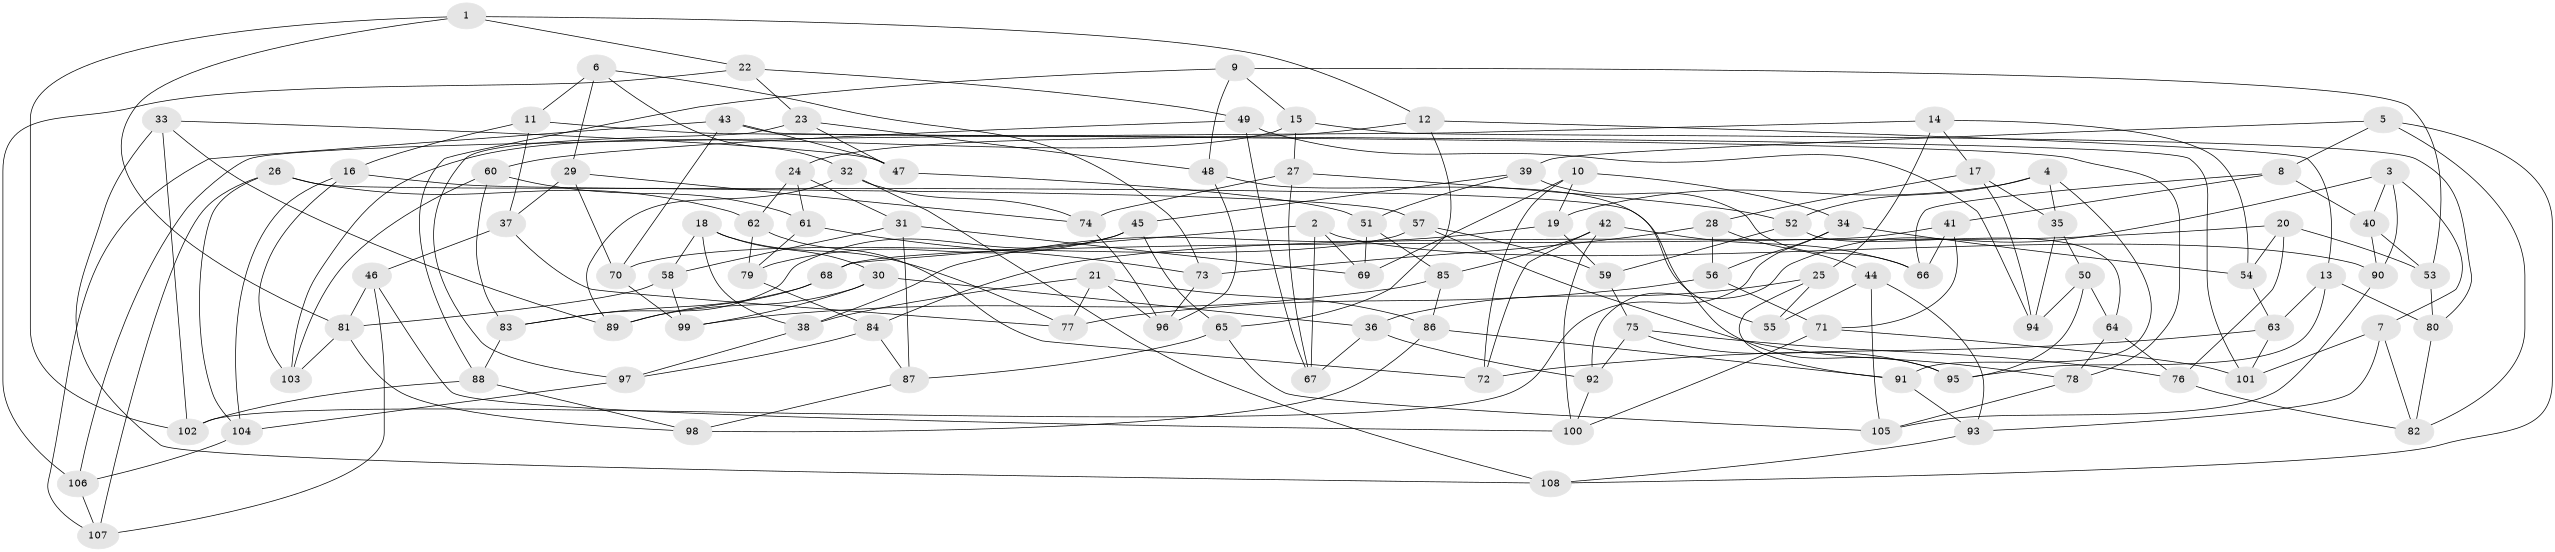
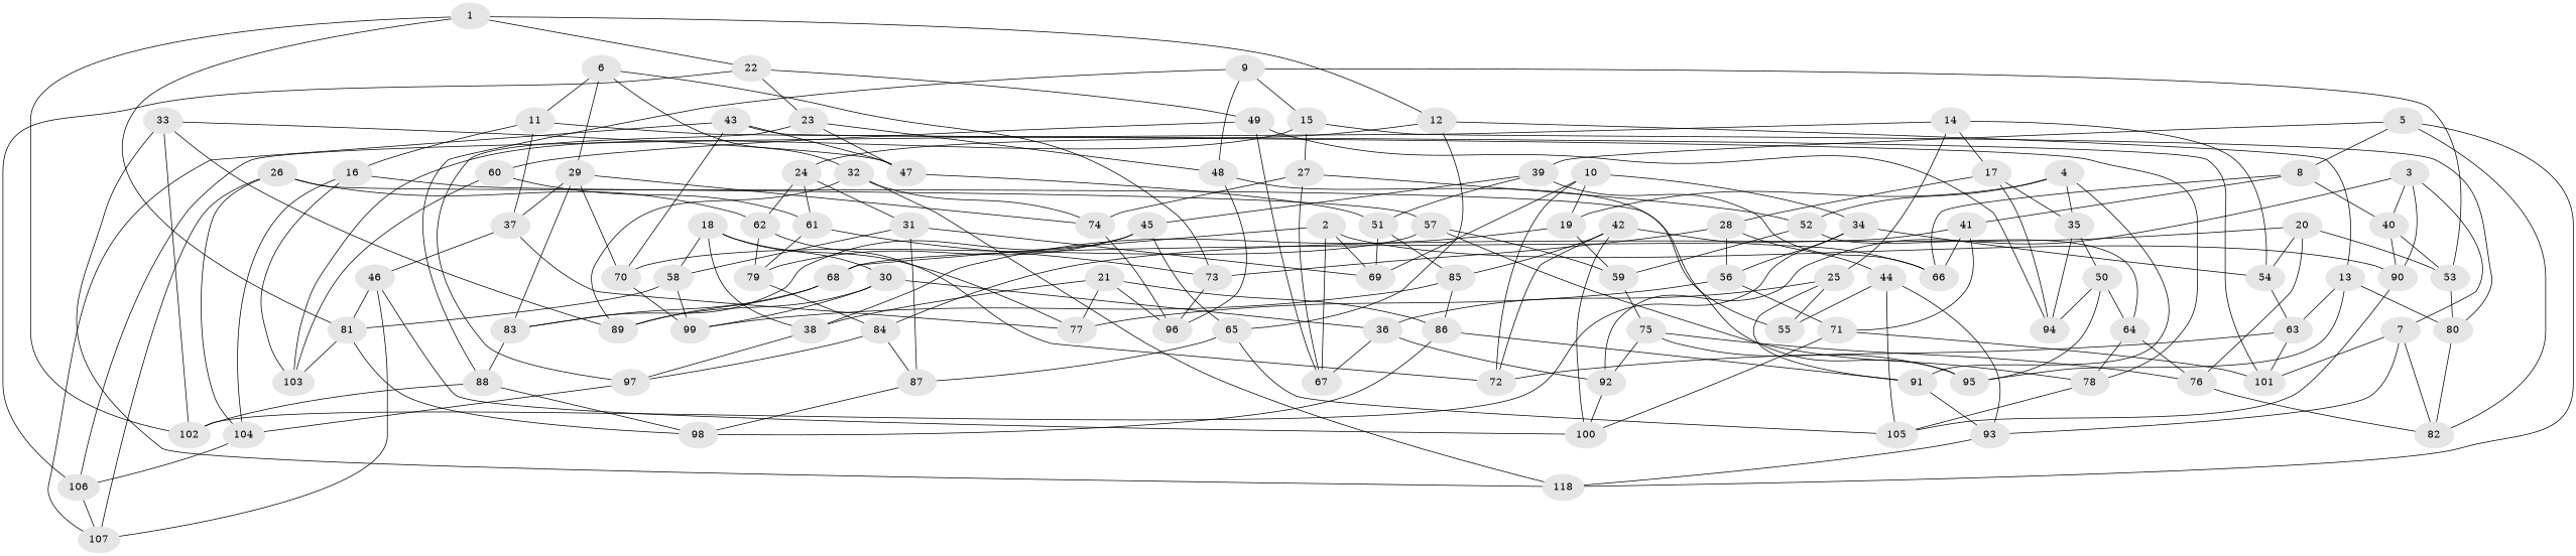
  graph {
    node [color=gray90 style=filled]
    1
    12
    22
    81
    102
    13
    24
    65
    106
    23
    49
    103
    98
    2
    67
    68
    69
    90
    89
    83
    105
    3
    7
    40
    92
    82
    93
    101
    53
    100
    4
    19
    35
    52
    91
    38
    59
    94
    50
    64
    5
    8
    39
-   108
+   108 [label=118]
    41
    66
    45
    51
    6
    11
    29
    32
    73
    16
    37
    78
    74
    70
    96
    71
    9
    15
    48
    88
    80
    27
    95
    10
    34
    72
    54
    56
    57
    104
    77
    46
    63
    31
    61
    62
    87
    14
    17
    25
    28
    36
    55
    107
    44
    18
    30
    58
    99
    97
    75
    20
    76
    84
    21
    86
    47
    60
    79
    26
    33
    85
    42
    43
    1 -- 12
    1 -- 22
    1 -- 81
    1 -- 102
    12 -- 13
    12 -- 24
    12 -- 65
    22 -- 106
    22 -- 23
    22 -- 49
    81 -- 103
    81 -- 98
    13 -- 80
    13 -- 95
    13 -- 63
    24 -- 31
    24 -- 61
    24 -- 62
    65 -- 105
    65 -- 87
    106 -- 107
    23 -- 48
    23 -- 97
    23 -- 47
    49 -- 67
    49 -- 94
    49 -- 60
    2 -- 67
    2 -- 68
    2 -- 69
    2 -- 90
    68 -- 89
    68 -- 83
    90 -- 105
    83 -- 88
    3 -- 90
    3 -- 7
    3 -- 40
    3 -- 92
    7 -- 82
    7 -- 93
    7 -- 101
    40 -- 90
    40 -- 53
    92 -- 100
    93 -- 108
    53 -- 80
    4 -- 19
    4 -- 35
    4 -- 52
    4 -- 91
    19 -- 38
    19 -- 59
    35 -- 94
    35 -- 50
    52 -- 59
    52 -- 64
    91 -- 93
    38 -- 97
    59 -- 75
    50 -- 94
    50 -- 64
    50 -- 95
    64 -- 78
    64 -- 76
    5 -- 82
    5 -- 8
    5 -- 39
    5 -- 108
    8 -- 40
    8 -- 41
    8 -- 66
    39 -- 66
    39 -- 45
    39 -- 51
    41 -- 68
    41 -- 66
    41 -- 71
    45 -- 65
    45 -- 83
    45 -- 79
    51 -- 69
    51 -- 85
    6 -- 11
    6 -- 29
    6 -- 32
    6 -- 73
    11 -- 16
    11 -- 37
    11 -- 78
    29 -- 37
    29 -- 74
    29 -- 70
    32 -- 89
    32 -- 108
    32 -- 74
    73 -- 96
    16 -- 103
    16 -- 57
    16 -- 104
    37 -- 77
    37 -- 46
    78 -- 105
    74 -- 96
    70 -- 99
    71 -- 101
    71 -- 100
    9 -- 53
    9 -- 15
    9 -- 48
    9 -- 88
    15 -- 103
    15 -- 80
    15 -- 27
    48 -- 96
    48 -- 95
    88 -- 102
    88 -- 98
    80 -- 82
    27 -- 67
    27 -- 52
    27 -- 74
    10 -- 69
    10 -- 19
    10 -- 34
    10 -- 72
    34 -- 102
    34 -- 54
    34 -- 56
    54 -- 63
    56 -- 71
    56 -- 77
    57 -- 59
    57 -- 78
    57 -- 70
    104 -- 106
    46 -- 81
    46 -- 100
    46 -- 107
    63 -- 101
    63 -- 72
    31 -- 69
    31 -- 87
    31 -- 58
    61 -- 73
    61 -- 79
    62 -- 72
    62 -- 79
    87 -- 98
    14 -- 106
    14 -- 54
    14 -- 17
    14 -- 25
    17 -- 35
    17 -- 94
    17 -- 28
    25 -- 91
    25 -- 36
    25 -- 55
    28 -- 73
    28 -- 56
    28 -- 44
    36 -- 67
    36 -- 92
    44 -- 105
    44 -- 93
    44 -- 55
    18 -- 38
    18 -- 77
    18 -- 30
    18 -- 58
    30 -- 89
    30 -- 36
    30 -- 99
    58 -- 81
    58 -- 99
    97 -- 104
    75 -- 92
    75 -- 95
    75 -- 76
    20 -- 53
    20 -- 54
    20 -- 76
    20 -- 84
    76 -- 82
    84 -- 87
    84 -- 97
    21 -- 38
    21 -- 96
    21 -- 77
    21 -- 86
    86 -- 98
    86 -- 91
    47 -- 51
    60 -- 103
-   60 -- 83
+   29 -- 83
    60 -- 61
    79 -- 84
    26 -- 104
    26 -- 62
    26 -- 55
    26 -- 107
    33 -- 102
    33 -- 89
    33 -- 108
    33 -- 47
    85 -- 99
    85 -- 86
    42 -- 100
    42 -- 66
    42 -- 72
    42 -- 85
    43 -- 101
    43 -- 70
    43 -- 107
    43 -- 47
  }
